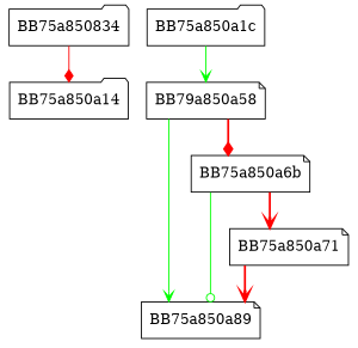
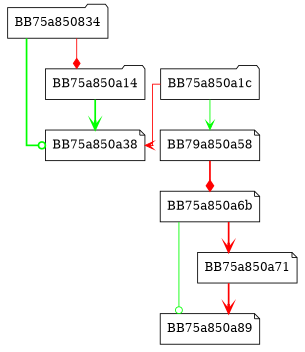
  digraph {
    splines=ortho
    node [shape=note]
    edge [arrowhead=vee color=green style=bold]
    BB75a850834 [shape=folder]
+   BB75a850a38
    BB75a850a14 [shape=folder]
    BB75a850a1c [shape=folder]
    n5 [label=BB79a850a58]
    BB75a850a89
    BB75a850a6b
    BB75a850a71
+   BB75a850834 -> BB75a850a38 [arrowhead=odot]
    BB75a850834 -> BB75a850a14 [arrowhead=diamond color=red style=solid]
+   BB75a850a14 -> BB75a850a38
+   BB75a850a1c -> BB75a850a38 [color=red style=solid]
    BB75a850a1c -> n5 [style=solid]
-   n5 -> BB75a850a89 [style=solid]
    n5 -> BB75a850a6b [arrowhead=diamond color=red]
    BB75a850a6b -> BB75a850a89 [arrowhead=odot style=solid]
    BB75a850a6b -> BB75a850a71 [color=red]
    BB75a850a71 -> BB75a850a89 [color=red]
  }
